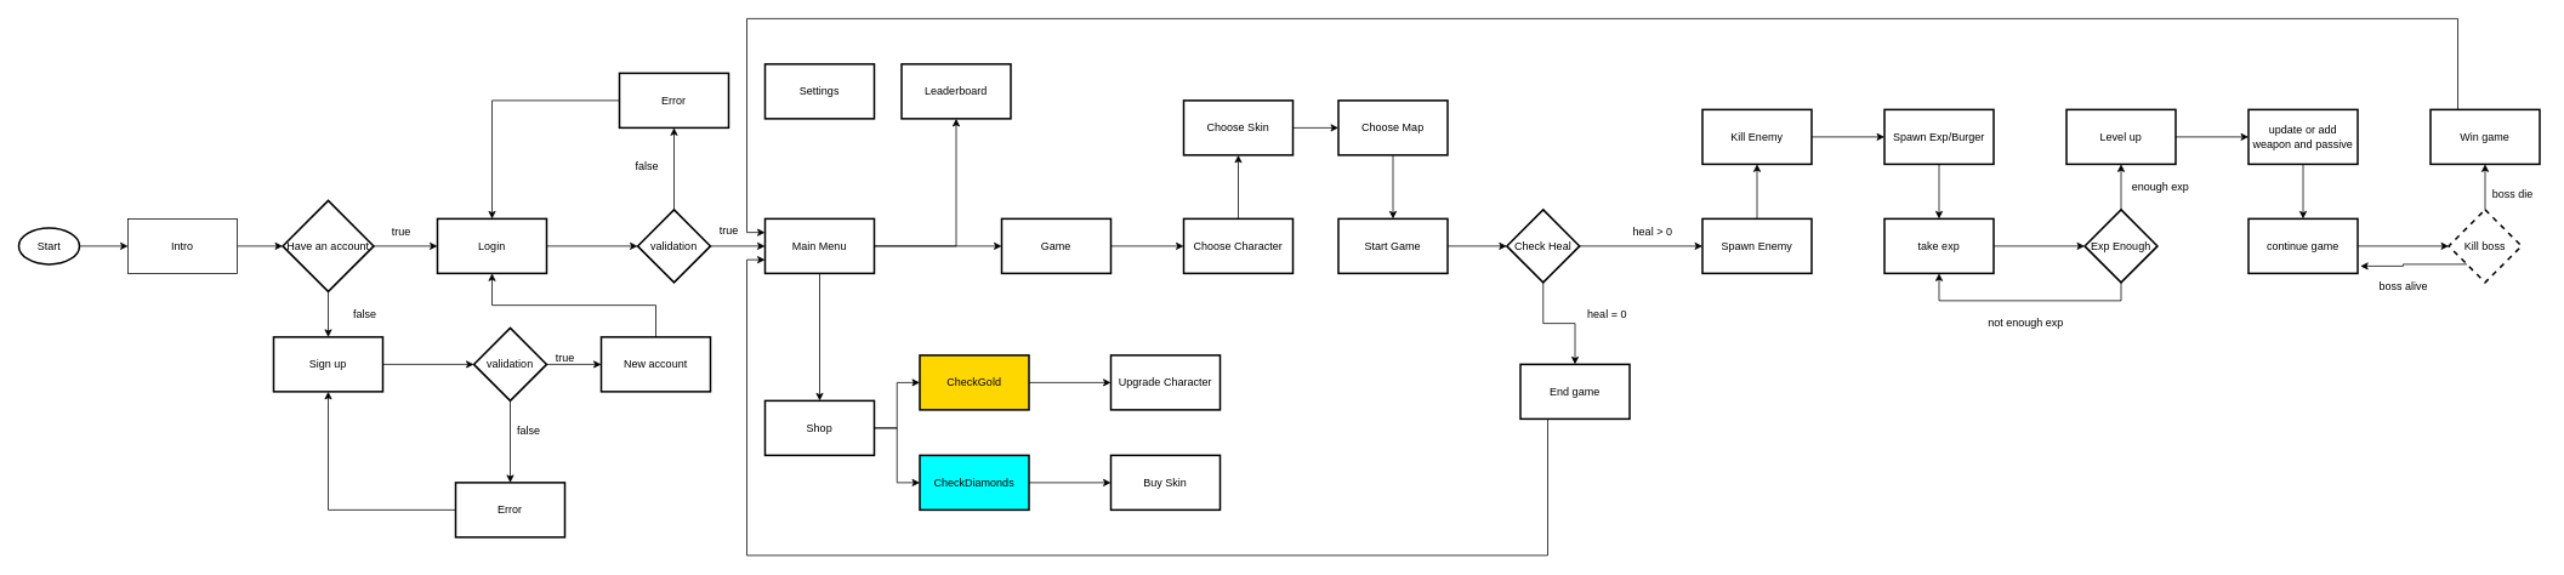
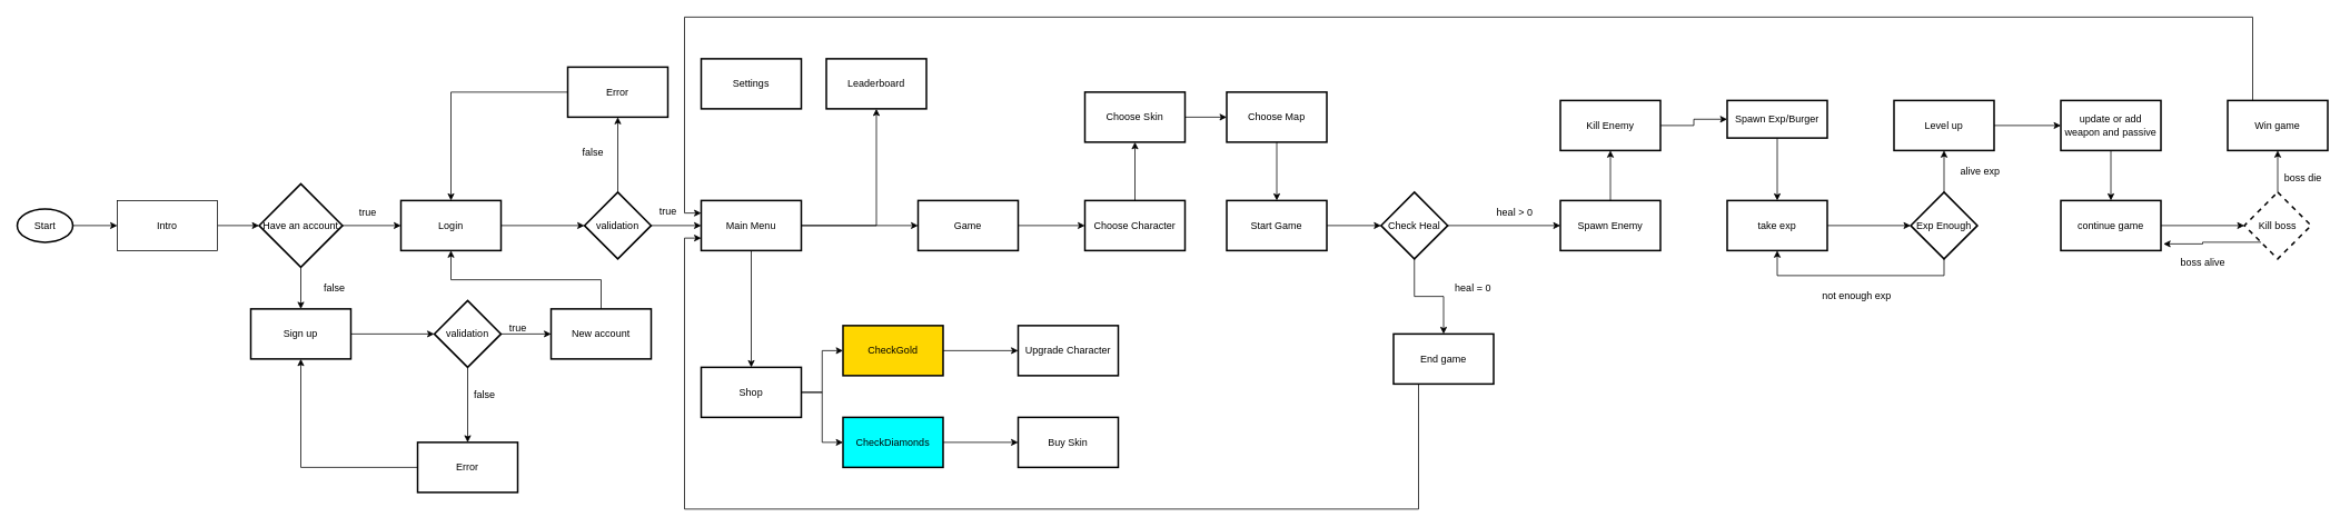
  <mxCell id="0" />
  <mxCell id="1" parent="0" />
  <mxCell id="2" value="" style="edgeStyle=orthogonalEdgeStyle;rounded=0;orthogonalLoop=1;jettySize=auto;html=1;" parent="1" source="3" target="5" edge="1"><mxGeometry relative="1" as="geometry" /></mxCell>
  <mxCell id="3" value="Start" style="strokeWidth=2;html=1;shape=mxgraph.flowchart.start_1;whiteSpace=wrap;" parent="1" vertex="1"><mxGeometry x="20" y="250" width="66.67" height="40" as="geometry" /></mxCell>
  <mxCell id="4" value="" style="edgeStyle=orthogonalEdgeStyle;rounded=0;orthogonalLoop=1;jettySize=auto;html=1;" parent="1" source="5" target="8" edge="1"><mxGeometry relative="1" as="geometry" /></mxCell>
  <mxCell id="5" value="Intro" style="rounded=0;whiteSpace=wrap;html=1;" parent="1" vertex="1"><mxGeometry x="140" y="240" width="120" height="60" as="geometry" /></mxCell>
  <mxCell id="6" value="" style="edgeStyle=orthogonalEdgeStyle;rounded=0;orthogonalLoop=1;jettySize=auto;html=1;" parent="1" source="8" target="10" edge="1"><mxGeometry relative="1" as="geometry" /></mxCell>
  <mxCell id="7" value="" style="edgeStyle=orthogonalEdgeStyle;rounded=0;orthogonalLoop=1;jettySize=auto;html=1;" parent="1" source="8" target="12" edge="1"><mxGeometry relative="1" as="geometry" /></mxCell>
  <mxCell id="8" value="Have an account" style="strokeWidth=2;html=1;shape=mxgraph.flowchart.decision;whiteSpace=wrap;" parent="1" vertex="1"><mxGeometry x="310" y="220" width="100" height="100" as="geometry" /></mxCell>
  <mxCell id="9" value="" style="edgeStyle=orthogonalEdgeStyle;rounded=0;orthogonalLoop=1;jettySize=auto;html=1;" parent="1" source="10" target="15" edge="1"><mxGeometry relative="1" as="geometry" /></mxCell>
  <mxCell id="10" value="Login" style="whiteSpace=wrap;html=1;strokeWidth=2;" parent="1" vertex="1"><mxGeometry x="480" y="240" width="120" height="60" as="geometry" /></mxCell>
  <mxCell id="11" value="" style="edgeStyle=orthogonalEdgeStyle;rounded=0;orthogonalLoop=1;jettySize=auto;html=1;" parent="1" source="12" target="22" edge="1"><mxGeometry relative="1" as="geometry" /></mxCell>
  <mxCell id="12" value="Sign up" style="whiteSpace=wrap;html=1;strokeWidth=2;" parent="1" vertex="1"><mxGeometry x="300" y="370" width="120" height="60" as="geometry" /></mxCell>
  <mxCell id="13" value="" style="edgeStyle=orthogonalEdgeStyle;rounded=0;orthogonalLoop=1;jettySize=auto;html=1;" parent="1" source="15" target="17" edge="1"><mxGeometry relative="1" as="geometry" /></mxCell>
  <mxCell id="14" value="" style="edgeStyle=orthogonalEdgeStyle;rounded=0;orthogonalLoop=1;jettySize=auto;html=1;" parent="1" source="15" target="19" edge="1"><mxGeometry relative="1" as="geometry" /></mxCell>
  <mxCell id="15" value="validation" style="rhombus;whiteSpace=wrap;html=1;strokeWidth=2;" parent="1" vertex="1"><mxGeometry x="700" y="230" width="80" height="80" as="geometry" /></mxCell>
  <mxCell id="16" style="edgeStyle=orthogonalEdgeStyle;rounded=0;orthogonalLoop=1;jettySize=auto;html=1;exitX=0;exitY=0.5;exitDx=0;exitDy=0;" parent="1" source="17" target="10" edge="1"><mxGeometry relative="1" as="geometry" /></mxCell>
  <mxCell id="17" value="Error" style="whiteSpace=wrap;html=1;strokeWidth=2;" parent="1" vertex="1"><mxGeometry x="680" y="80" width="120" height="60" as="geometry" /></mxCell>
  <mxCell id="18" style="edgeStyle=orthogonalEdgeStyle;rounded=0;orthogonalLoop=1;jettySize=auto;html=1;exitX=1;exitY=0.5;exitDx=0;exitDy=0;entryX=0;entryY=0.5;entryDx=0;entryDy=0;" parent="1" source="19" target="41" edge="1"><mxGeometry relative="1" as="geometry" /></mxCell>
  <mxCell id="19" value="Main Menu" style="whiteSpace=wrap;html=1;strokeWidth=2;" parent="1" vertex="1"><mxGeometry x="840" y="240" width="120" height="60" as="geometry" /></mxCell>
  <mxCell id="20" value="" style="edgeStyle=orthogonalEdgeStyle;rounded=0;orthogonalLoop=1;jettySize=auto;html=1;" parent="1" source="22" target="24" edge="1"><mxGeometry relative="1" as="geometry" /></mxCell>
  <mxCell id="21" value="" style="edgeStyle=orthogonalEdgeStyle;rounded=0;orthogonalLoop=1;jettySize=auto;html=1;" parent="1" source="22" target="26" edge="1"><mxGeometry relative="1" as="geometry" /></mxCell>
  <mxCell id="22" value="validation" style="rhombus;whiteSpace=wrap;html=1;strokeWidth=2;" parent="1" vertex="1"><mxGeometry x="520" y="360" width="80" height="80" as="geometry" /></mxCell>
  <mxCell id="23" style="edgeStyle=orthogonalEdgeStyle;rounded=0;orthogonalLoop=1;jettySize=auto;html=1;exitX=0.5;exitY=0;exitDx=0;exitDy=0;entryX=0.5;entryY=1;entryDx=0;entryDy=0;" parent="1" source="24" target="10" edge="1"><mxGeometry relative="1" as="geometry" /></mxCell>
  <mxCell id="24" value="New account" style="whiteSpace=wrap;html=1;strokeWidth=2;" parent="1" vertex="1"><mxGeometry x="660" y="370" width="120" height="60" as="geometry" /></mxCell>
  <mxCell id="25" style="edgeStyle=orthogonalEdgeStyle;rounded=0;orthogonalLoop=1;jettySize=auto;html=1;exitX=0;exitY=0.5;exitDx=0;exitDy=0;entryX=0.5;entryY=1;entryDx=0;entryDy=0;" parent="1" source="26" target="12" edge="1"><mxGeometry relative="1" as="geometry" /></mxCell>
  <mxCell id="26" value="Error" style="whiteSpace=wrap;html=1;strokeWidth=2;" parent="1" vertex="1"><mxGeometry x="500" y="530" width="120" height="60" as="geometry" /></mxCell>
  <mxCell id="27" value="Settings" style="whiteSpace=wrap;html=1;strokeWidth=2;" parent="1" vertex="1"><mxGeometry x="840" y="70" width="120" height="60" as="geometry" /></mxCell>
  <mxCell id="28" value="Leaderboard" style="whiteSpace=wrap;html=1;strokeWidth=2;" parent="1" vertex="1"><mxGeometry x="990" y="70" width="120" height="60" as="geometry" /></mxCell>
  <mxCell id="29" style="edgeStyle=orthogonalEdgeStyle;rounded=0;orthogonalLoop=1;jettySize=auto;html=1;" parent="1" source="19" target="28" edge="1"><mxGeometry relative="1" as="geometry" /></mxCell>
  <mxCell id="30" value="Shop" style="whiteSpace=wrap;html=1;strokeWidth=2;" parent="1" vertex="1"><mxGeometry x="840" y="440" width="120" height="60" as="geometry" /></mxCell>
  <mxCell id="31" style="edgeStyle=orthogonalEdgeStyle;rounded=0;orthogonalLoop=1;jettySize=auto;html=1;" parent="1" source="19" target="30" edge="1"><mxGeometry relative="1" as="geometry" /></mxCell>
  <mxCell id="32" value="CheckGold" style="whiteSpace=wrap;html=1;strokeWidth=2;fillColor=#FFD700;" parent="1" vertex="1"><mxGeometry x="1010" y="390" width="120" height="60" as="geometry" /></mxCell>
  <mxCell id="33" style="edgeStyle=orthogonalEdgeStyle;rounded=0;orthogonalLoop=1;jettySize=auto;html=1;" parent="1" source="30" target="32" edge="1"><mxGeometry relative="1" as="geometry" /></mxCell>
  <mxCell id="34" value="Upgrade Character" style="whiteSpace=wrap;html=1;strokeWidth=2;" parent="1" vertex="1"><mxGeometry x="1220" y="390" width="120" height="60" as="geometry" /></mxCell>
  <mxCell id="35" style="edgeStyle=orthogonalEdgeStyle;rounded=0;orthogonalLoop=1;jettySize=auto;html=1;" parent="1" source="32" target="34" edge="1"><mxGeometry relative="1" as="geometry" /></mxCell>
  <mxCell id="36" value="CheckDiamonds" style="whiteSpace=wrap;html=1;strokeWidth=2;fillColor=#00FFFF;" parent="1" vertex="1"><mxGeometry x="1010" y="500" width="120" height="60" as="geometry" /></mxCell>
  <mxCell id="37" style="edgeStyle=orthogonalEdgeStyle;rounded=0;orthogonalLoop=1;jettySize=auto;html=1;" parent="1" source="30" target="36" edge="1"><mxGeometry relative="1" as="geometry" /></mxCell>
  <mxCell id="38" value="Buy Skin" style="whiteSpace=wrap;html=1;strokeWidth=2;" parent="1" vertex="1"><mxGeometry x="1220" y="500" width="120" height="60" as="geometry" /></mxCell>
  <mxCell id="39" style="edgeStyle=orthogonalEdgeStyle;rounded=0;orthogonalLoop=1;jettySize=auto;html=1;" parent="1" source="36" target="38" edge="1"><mxGeometry relative="1" as="geometry" /></mxCell>
  <mxCell id="40" value="" style="edgeStyle=orthogonalEdgeStyle;rounded=0;orthogonalLoop=1;jettySize=auto;html=1;" parent="1" source="41" target="43" edge="1"><mxGeometry relative="1" as="geometry" /></mxCell>
  <mxCell id="41" value="Game" style="whiteSpace=wrap;html=1;strokeWidth=2;" parent="1" vertex="1"><mxGeometry x="1100" y="240" width="120" height="60" as="geometry" /></mxCell>
  <mxCell id="42" value="" style="edgeStyle=orthogonalEdgeStyle;rounded=0;orthogonalLoop=1;jettySize=auto;html=1;" parent="1" source="43" target="45" edge="1"><mxGeometry relative="1" as="geometry" /></mxCell>
  <mxCell id="43" value="Choose Character" style="whiteSpace=wrap;html=1;strokeWidth=2;" parent="1" vertex="1"><mxGeometry x="1300" y="240" width="120" height="60" as="geometry" /></mxCell>
  <mxCell id="44" value="" style="edgeStyle=orthogonalEdgeStyle;rounded=0;orthogonalLoop=1;jettySize=auto;html=1;" parent="1" source="45" target="47" edge="1"><mxGeometry relative="1" as="geometry" /></mxCell>
  <mxCell id="45" value="Choose Skin" style="whiteSpace=wrap;html=1;strokeWidth=2;" parent="1" vertex="1"><mxGeometry x="1300" y="110" width="120" height="60" as="geometry" /></mxCell>
  <mxCell id="46" value="" style="edgeStyle=orthogonalEdgeStyle;rounded=0;orthogonalLoop=1;jettySize=auto;html=1;" parent="1" source="47" target="49" edge="1"><mxGeometry relative="1" as="geometry" /></mxCell>
  <mxCell id="47" value="Choose Map" style="whiteSpace=wrap;html=1;strokeWidth=2;" parent="1" vertex="1"><mxGeometry x="1470" y="110" width="120" height="60" as="geometry" /></mxCell>
  <mxCell id="48" value="" style="edgeStyle=orthogonalEdgeStyle;rounded=0;orthogonalLoop=1;jettySize=auto;html=1;" edge="1" parent="1" source="49" target="65"><mxGeometry relative="1" as="geometry" /></mxCell>
  <mxCell id="49" value="Start Game" style="whiteSpace=wrap;html=1;strokeWidth=2;" parent="1" vertex="1"><mxGeometry x="1470" y="240" width="120" height="60" as="geometry" /></mxCell>
  <mxCell id="50" value="" style="edgeStyle=orthogonalEdgeStyle;rounded=0;orthogonalLoop=1;jettySize=auto;html=1;" parent="1" source="51" target="53" edge="1"><mxGeometry relative="1" as="geometry" /></mxCell>
  <mxCell id="51" value="Spawn Enemy" style="whiteSpace=wrap;html=1;strokeWidth=2;" parent="1" vertex="1"><mxGeometry x="1870" y="240" width="120" height="60" as="geometry" /></mxCell>
  <mxCell id="52" value="" style="edgeStyle=orthogonalEdgeStyle;rounded=0;orthogonalLoop=1;jettySize=auto;html=1;" parent="1" source="53" target="55" edge="1"><mxGeometry relative="1" as="geometry" /></mxCell>
  <mxCell id="53" value="Kill Enemy" style="whiteSpace=wrap;html=1;strokeWidth=2;" parent="1" vertex="1"><mxGeometry x="1870" y="120" width="120" height="60" as="geometry" /></mxCell>
  <mxCell id="54" value="" style="edgeStyle=orthogonalEdgeStyle;rounded=0;orthogonalLoop=1;jettySize=auto;html=1;" parent="1" source="55" target="57" edge="1"><mxGeometry relative="1" as="geometry" /></mxCell>
- <mxCell id="55" value="Spawn Exp/Burger" style="whiteSpace=wrap;html=1;strokeWidth=2;" parent="1" vertex="1"><mxGeometry x="2070" y="120" width="120" height="60" as="geometry" /></mxCell>
+ <mxCell id="55" value="Spawn Exp/Burger" style="whiteSpace=wrap;html=1;strokeWidth=2;" parent="1" vertex="1"><mxGeometry x="2070" y="120" width="120" height="45" as="geometry" /></mxCell>
  <mxCell id="56" value="" style="edgeStyle=orthogonalEdgeStyle;rounded=0;orthogonalLoop=1;jettySize=auto;html=1;" parent="1" source="57" target="60" edge="1"><mxGeometry relative="1" as="geometry" /></mxCell>
  <mxCell id="57" value="take exp" style="whiteSpace=wrap;html=1;strokeWidth=2;" parent="1" vertex="1"><mxGeometry x="2070" y="240" width="120" height="60" as="geometry" /></mxCell>
  <mxCell id="58" style="edgeStyle=orthogonalEdgeStyle;rounded=0;orthogonalLoop=1;jettySize=auto;html=1;exitX=0.5;exitY=1;exitDx=0;exitDy=0;entryX=0.5;entryY=1;entryDx=0;entryDy=0;" parent="1" source="60" target="57" edge="1"><mxGeometry relative="1" as="geometry" /></mxCell>
  <mxCell id="59" value="" style="edgeStyle=orthogonalEdgeStyle;rounded=0;orthogonalLoop=1;jettySize=auto;html=1;" parent="1" source="60" target="62" edge="1"><mxGeometry relative="1" as="geometry" /></mxCell>
  <mxCell id="60" value="Exp Enough" style="rhombus;whiteSpace=wrap;html=1;strokeWidth=2;" parent="1" vertex="1"><mxGeometry x="2290" y="230" width="80" height="80" as="geometry" /></mxCell>
  <mxCell id="61" value="" style="edgeStyle=orthogonalEdgeStyle;rounded=0;orthogonalLoop=1;jettySize=auto;html=1;" edge="1" parent="1" source="62" target="73"><mxGeometry relative="1" as="geometry" /></mxCell>
  <mxCell id="62" value="Level up" style="whiteSpace=wrap;html=1;strokeWidth=2;" parent="1" vertex="1"><mxGeometry x="2270" y="120" width="120" height="60" as="geometry" /></mxCell>
  <mxCell id="63" style="edgeStyle=orthogonalEdgeStyle;rounded=0;orthogonalLoop=1;jettySize=auto;html=1;exitX=1;exitY=0.5;exitDx=0;exitDy=0;entryX=0;entryY=0.5;entryDx=0;entryDy=0;" edge="1" parent="1" source="65" target="51"><mxGeometry relative="1" as="geometry" /></mxCell>
  <mxCell id="64" value="" style="edgeStyle=orthogonalEdgeStyle;rounded=0;orthogonalLoop=1;jettySize=auto;html=1;" edge="1" parent="1" source="65" target="67"><mxGeometry relative="1" as="geometry" /></mxCell>
  <mxCell id="65" value="Check Heal" style="rhombus;whiteSpace=wrap;html=1;strokeWidth=2;" vertex="1" parent="1"><mxGeometry x="1655" y="230" width="80" height="80" as="geometry" /></mxCell>
  <mxCell id="66" style="edgeStyle=orthogonalEdgeStyle;rounded=0;orthogonalLoop=1;jettySize=auto;html=1;exitX=0.25;exitY=1;exitDx=0;exitDy=0;entryX=0;entryY=0.75;entryDx=0;entryDy=0;" edge="1" parent="1" source="67" target="19"><mxGeometry relative="1" as="geometry"><Array as="points"><mxPoint x="1700" y="610" /><mxPoint x="820" y="610" /><mxPoint x="820" y="285" /></Array></mxGeometry></mxCell>
  <mxCell id="67" value="End game" style="whiteSpace=wrap;html=1;strokeWidth=2;" vertex="1" parent="1"><mxGeometry x="1670" y="400" width="120" height="60" as="geometry" /></mxCell>
  <mxCell id="68" value="heal = 0" style="text;html=1;align=center;verticalAlign=middle;resizable=0;points=[];autosize=1;strokeColor=none;fillColor=none;" vertex="1" parent="1"><mxGeometry x="1730" y="330" width="70" height="30" as="geometry" /></mxCell>
  <mxCell id="69" value="heal &amp;gt; 0" style="text;html=1;align=center;verticalAlign=middle;resizable=0;points=[];autosize=1;strokeColor=none;fillColor=none;" vertex="1" parent="1"><mxGeometry x="1780" y="240" width="70" height="30" as="geometry" /></mxCell>
- <mxCell id="70" value="enough exp" style="text;html=1;align=center;verticalAlign=middle;resizable=0;points=[];autosize=1;strokeColor=none;fillColor=none;" vertex="1" parent="1"><mxGeometry x="2328" y="190" width="90" height="30" as="geometry" /></mxCell>
+ <mxCell id="70" value="alive exp" style="text;html=1;align=center;verticalAlign=middle;resizable=0;points=[];autosize=1;strokeColor=none;fillColor=none;" vertex="1" parent="1"><mxGeometry x="2328" y="190" width="90" height="30" as="geometry" /></mxCell>
  <mxCell id="71" value="not enough exp" style="text;html=1;align=center;verticalAlign=middle;resizable=0;points=[];autosize=1;strokeColor=none;fillColor=none;" vertex="1" parent="1"><mxGeometry x="2170" y="340" width="110" height="30" as="geometry" /></mxCell>
  <mxCell id="72" value="" style="edgeStyle=orthogonalEdgeStyle;rounded=0;orthogonalLoop=1;jettySize=auto;html=1;" edge="1" parent="1" source="73" target="75"><mxGeometry relative="1" as="geometry" /></mxCell>
  <mxCell id="73" value="update or add weapon and passive" style="whiteSpace=wrap;html=1;strokeWidth=2;" vertex="1" parent="1"><mxGeometry x="2470" y="120" width="120" height="60" as="geometry" /></mxCell>
  <mxCell id="74" value="" style="edgeStyle=orthogonalEdgeStyle;rounded=0;orthogonalLoop=1;jettySize=auto;html=1;" edge="1" parent="1" source="75" target="77"><mxGeometry relative="1" as="geometry" /></mxCell>
  <mxCell id="75" value="continue game" style="whiteSpace=wrap;html=1;strokeWidth=2;" vertex="1" parent="1"><mxGeometry x="2470" y="240" width="120" height="60" as="geometry" /></mxCell>
  <mxCell id="76" value="" style="edgeStyle=orthogonalEdgeStyle;rounded=0;orthogonalLoop=1;jettySize=auto;html=1;" edge="1" parent="1" source="77" target="79"><mxGeometry relative="1" as="geometry" /></mxCell>
  <mxCell id="77" value="Kill boss" style="rhombus;whiteSpace=wrap;html=1;strokeWidth=2;dashed=1;" vertex="1" parent="1"><mxGeometry x="2690" y="230" width="80" height="80" as="geometry" /></mxCell>
  <mxCell id="78" style="edgeStyle=orthogonalEdgeStyle;rounded=0;orthogonalLoop=1;jettySize=auto;html=1;exitX=0.25;exitY=0;exitDx=0;exitDy=0;entryX=0;entryY=0.25;entryDx=0;entryDy=0;" edge="1" parent="1" source="79" target="19"><mxGeometry relative="1" as="geometry"><Array as="points"><mxPoint x="2700" y="20" /><mxPoint x="820" y="20" /><mxPoint x="820" y="255" /></Array></mxGeometry></mxCell>
  <mxCell id="79" value="Win game" style="whiteSpace=wrap;html=1;strokeWidth=2;" vertex="1" parent="1"><mxGeometry x="2670" y="120" width="120" height="60" as="geometry" /></mxCell>
  <mxCell id="80" style="edgeStyle=orthogonalEdgeStyle;rounded=0;orthogonalLoop=1;jettySize=auto;html=1;exitX=0;exitY=1;exitDx=0;exitDy=0;entryX=1.025;entryY=0.867;entryDx=0;entryDy=0;entryPerimeter=0;" edge="1" parent="1" source="77" target="75"><mxGeometry relative="1" as="geometry" /></mxCell>
  <mxCell id="81" value="boss die" style="text;html=1;align=center;verticalAlign=middle;resizable=0;points=[];autosize=1;strokeColor=none;fillColor=none;" vertex="1" parent="1"><mxGeometry x="2725" y="198" width="70" height="30" as="geometry" /></mxCell>
  <mxCell id="82" value="boss alive" style="text;html=1;align=center;verticalAlign=middle;resizable=0;points=[];autosize=1;strokeColor=none;fillColor=none;" vertex="1" parent="1"><mxGeometry x="2600" y="300" width="80" height="30" as="geometry" /></mxCell>
  <mxCell id="83" value="false" style="text;html=1;align=center;verticalAlign=middle;resizable=0;points=[];autosize=1;strokeColor=none;fillColor=none;" vertex="1" parent="1"><mxGeometry x="375" y="330" width="50" height="30" as="geometry" /></mxCell>
  <mxCell id="84" value="true" style="text;html=1;align=center;verticalAlign=middle;resizable=0;points=[];autosize=1;strokeColor=none;fillColor=none;" vertex="1" parent="1"><mxGeometry x="420" y="240" width="40" height="30" as="geometry" /></mxCell>
  <mxCell id="85" value="true" style="text;html=1;align=center;verticalAlign=middle;resizable=0;points=[];autosize=1;strokeColor=none;fillColor=none;" vertex="1" parent="1"><mxGeometry x="600" y="378" width="40" height="30" as="geometry" /></mxCell>
  <mxCell id="86" value="false" style="text;html=1;align=center;verticalAlign=middle;resizable=0;points=[];autosize=1;strokeColor=none;fillColor=none;" vertex="1" parent="1"><mxGeometry x="555" y="458" width="50" height="30" as="geometry" /></mxCell>
  <mxCell id="87" value="false" style="text;html=1;align=center;verticalAlign=middle;resizable=0;points=[];autosize=1;strokeColor=none;fillColor=none;" vertex="1" parent="1"><mxGeometry x="685" y="168" width="50" height="30" as="geometry" /></mxCell>
  <mxCell id="88" value="true" style="text;html=1;align=center;verticalAlign=middle;resizable=0;points=[];autosize=1;strokeColor=none;fillColor=none;" vertex="1" parent="1"><mxGeometry x="780" y="238" width="40" height="30" as="geometry" /></mxCell>
